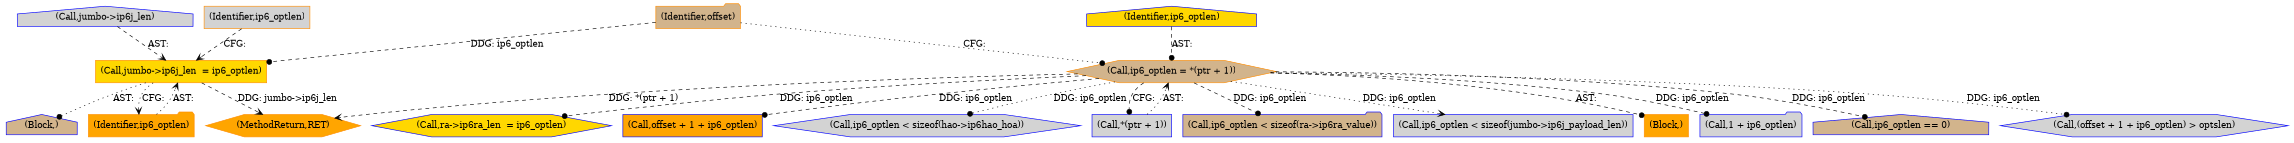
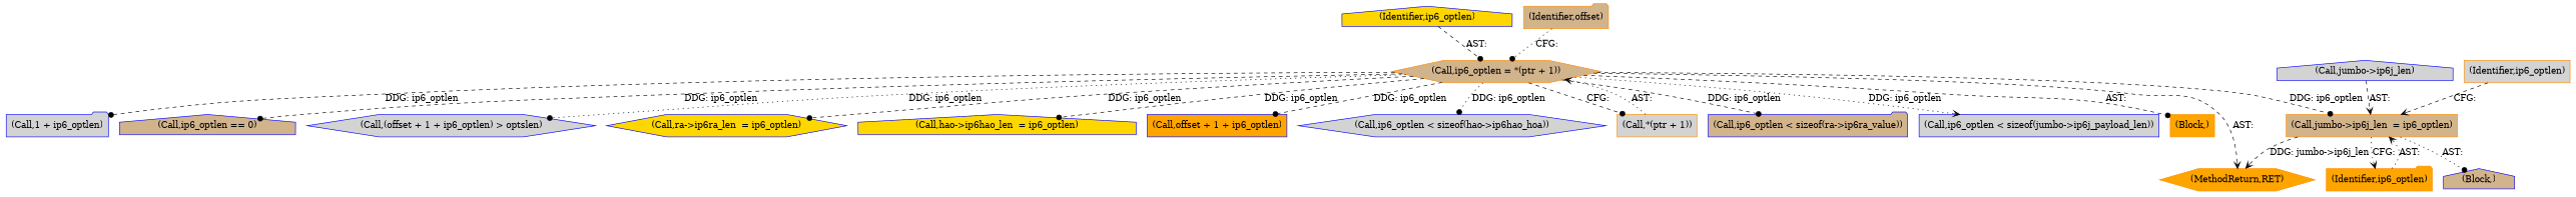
  digraph {
    node [color=blue fillcolor=lightgrey shape=box style=filled]
    edge [arrowhead=dot style=dashed]
-   n1 [color=darkorange fillcolor=gold label="(Call,jumbo->ip6j_len  = ip6_optlen)"]
+   n1 [color=darkorange fillcolor=tan label="(Call,jumbo->ip6j_len  = ip6_optlen)"]
    n2 [fillcolor=tan label="(Block,)" shape=house]
    n3 [color=darkorange fillcolor=orange label="(MethodReturn,RET)" shape=hexagon]
    n4 [color=darkorange fillcolor=orange label="(Identifier,ip6_optlen)" shape=folder]
    n5 [color=darkorange fillcolor=tan label="(Call,ip6_optlen = *(ptr + 1))" shape=hexagon]
    n6 [label="(Call,1 + ip6_optlen)" shape=folder]
    n7 [fillcolor=tan label="(Call,ip6_optlen == 0)" shape=house]
    n8 [label="(Call,(offset + 1 + ip6_optlen) > optslen)" shape=hexagon]
    n9 [fillcolor=gold label="(Call,ra->ip6ra_len  = ip6_optlen)" shape=hexagon]
+   n10 [fillcolor=gold label="(Call,hao->ip6hao_len  = ip6_optlen)" shape=house]
    n11 [fillcolor=orange label="(Call,offset + 1 + ip6_optlen)"]
    n12 [label="(Call,ip6_optlen < sizeof(hao->ip6hao_hoa))" shape=hexagon]
-   n13 [label="(Call,*(ptr + 1))"]
+   n13 [color=darkorange label="(Call,*(ptr + 1))"]
    n14 [fillcolor=tan label="(Call,ip6_optlen < sizeof(ra->ip6ra_value))" shape=folder]
    n15 [label="(Call,ip6_optlen < sizeof(jumbo->ip6j_payload_len))"]
    n16 [color=darkorange fillcolor=orange label="(Block,)"]
    n17 [label="(Call,jumbo->ip6j_len)" shape=house]
    n18 [color=darkorange label="(Identifier,ip6_optlen)"]
    n19 [fillcolor=gold label="(Identifier,ip6_optlen)" shape=house]
    n20 [color=darkorange fillcolor=tan label="(Identifier,offset)" shape=folder]
    n1 -> n2 [label="AST: " style=dotted]
    n1 -> n3 [arrowhead=vee label="DDG: jumbo->ip6j_len"]
    n1 -> n4 [arrowhead=vee label="CFG: " style=dotted]
    n4 -> n1 [arrowhead=vee label="AST: " style=dotted]
-   n20 -> n1 [label="DDG: ip6_optlen"]
-   n5 -> n3 [arrowhead=vee label="DDG: *(ptr + 1)"]
+   n5 -> n1 [label="DDG: ip6_optlen"]
+   n5 -> n3 [arrowhead=vee label="AST: "]
    n5 -> n6 [label="DDG: ip6_optlen"]
    n5 -> n7 [label="DDG: ip6_optlen"]
    n5 -> n8 [label="DDG: ip6_optlen" style=dotted]
    n5 -> n9 [label="DDG: ip6_optlen"]
+   n5 -> n10 [label="DDG: ip6_optlen"]
    n5 -> n11 [label="DDG: ip6_optlen"]
    n5 -> n12 [label="DDG: ip6_optlen" style=dotted]
    n5 -> n13 [label="CFG: "]
    n5 -> n14 [label="DDG: ip6_optlen"]
    n5 -> n15 [arrowhead=vee label="DDG: ip6_optlen" style=dotted]
    n5 -> n16 [label="AST: "]
    n13 -> n5 [arrowhead=vee label="AST: " style=dotted]
    n17 -> n1 [arrowhead=vee label="AST: "]
    n18 -> n1 [arrowhead=vee label="CFG: "]
    n19 -> n5 [label="AST: "]
    n20 -> n5 [label="CFG: " style=dotted]
  }
